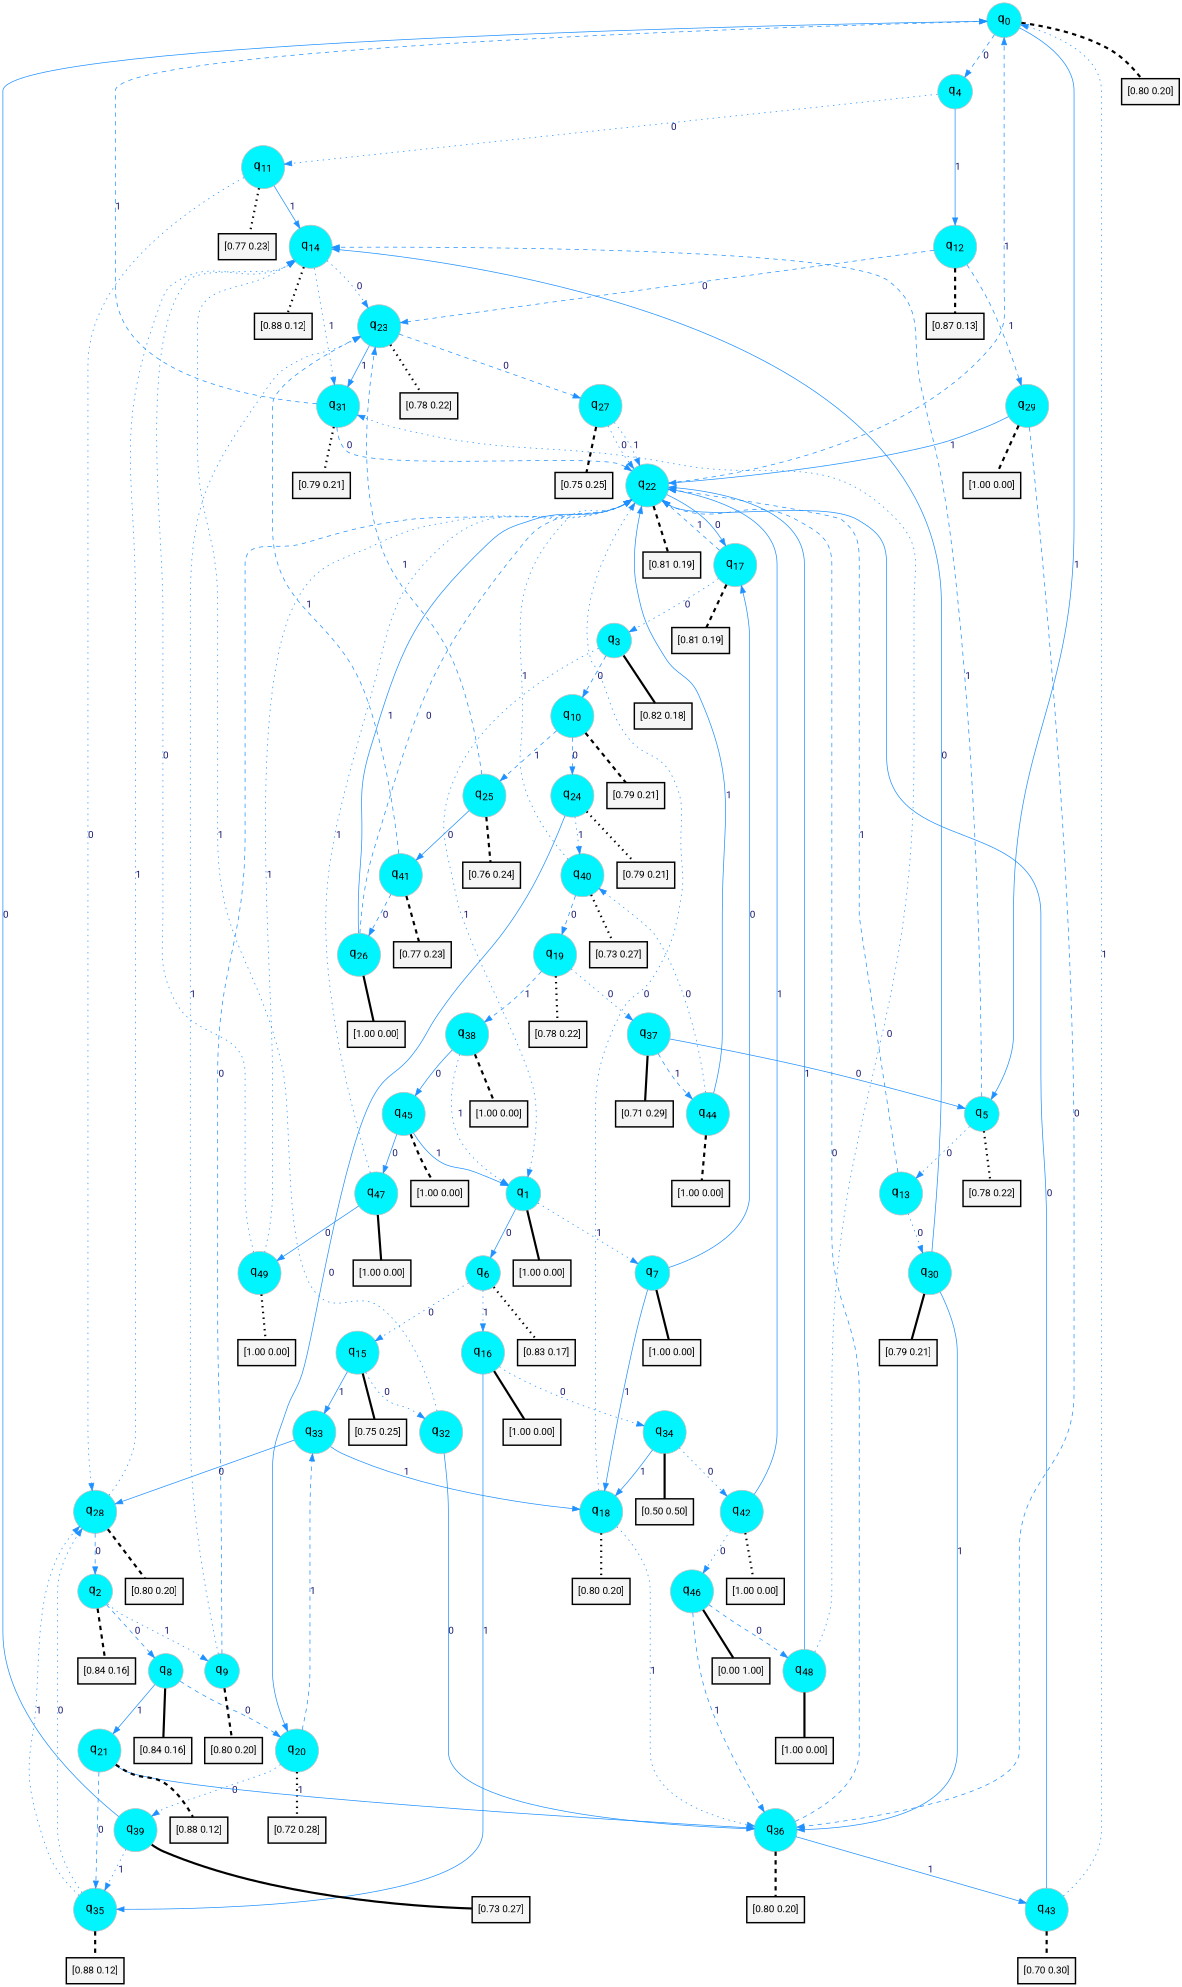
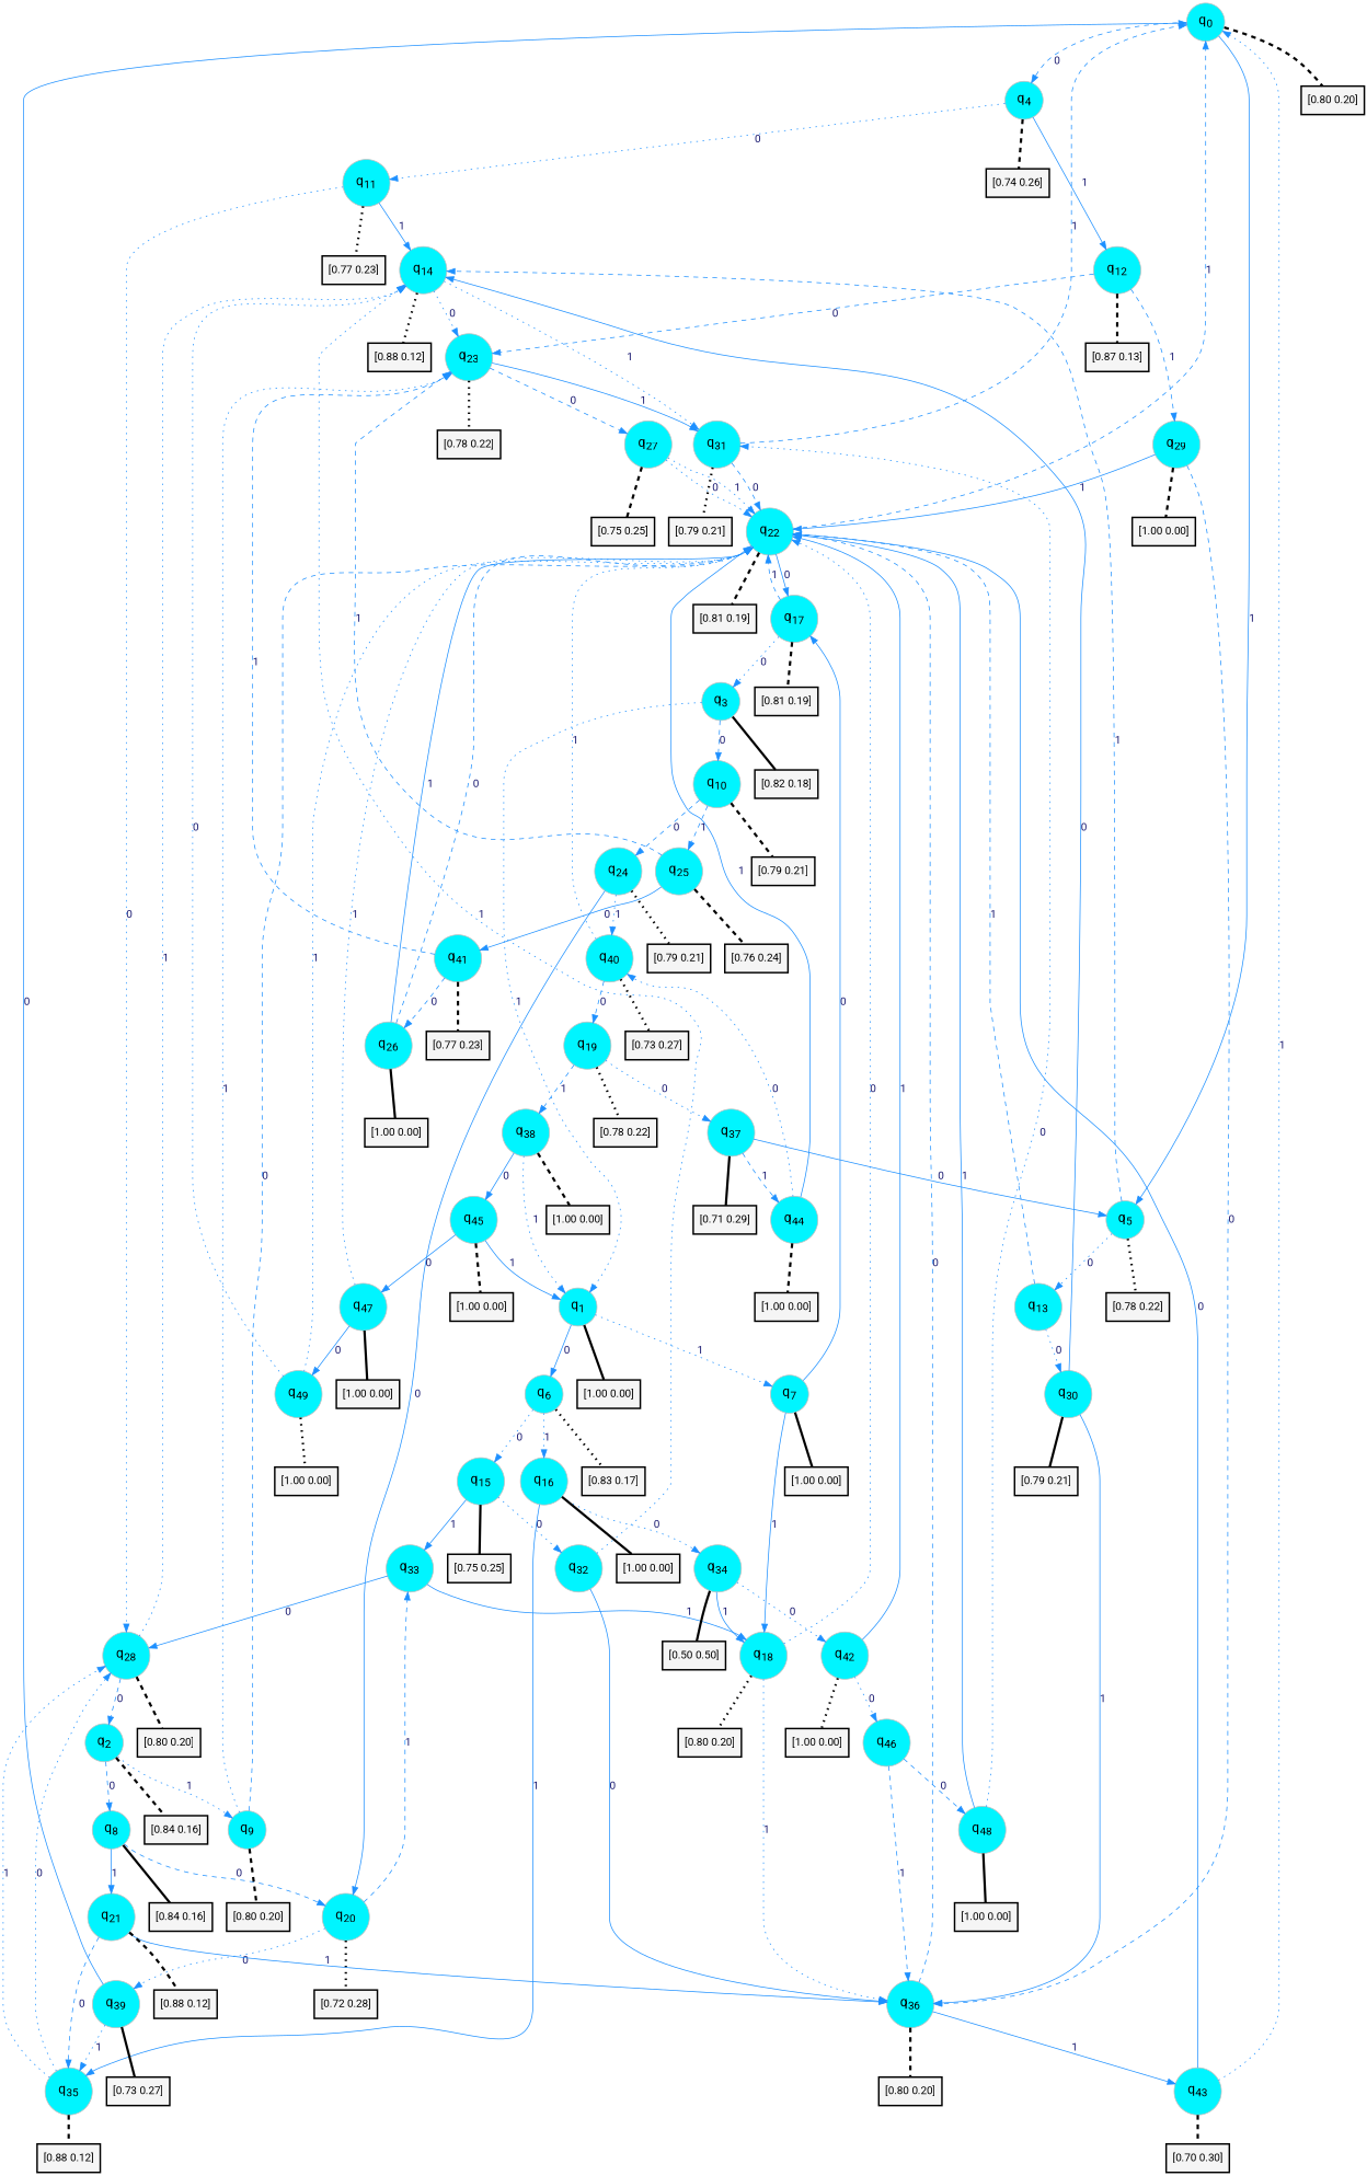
  digraph {
    fontname=Roboto
    rankdir=TD
    node [color=gray fillcolor=turquoise1 fontcolor=black fontname=Roboto fontsize=16 fontweight=bold shape=circle style=filled]
    edge [arrowsize=1 color=dodgerblue1 fontcolor=midnightblue fontname=Roboto fontweight=bold penwidth=1 style=dashed weight=20]
    n1 [label=<q<SUB>0</SUB>>]
    n2 [label=<q<SUB>4</SUB>>]
    n3 [label=<q<SUB>5</SUB>>]
    n4 [color=black fillcolor=whitesmoke fontsize=14 label="[0.80 0.20]" penwidth=2 shape=box]
    n5 [label=<q<SUB>11</SUB>>]
    n6 [label=<q<SUB>12</SUB>>]
+   n7 [color=black fillcolor=whitesmoke fontsize=14 label="[0.74 0.26]" penwidth=2 shape=box]
    n8 [label=<q<SUB>13</SUB>>]
    n9 [label=<q<SUB>14</SUB>>]
    n10 [color=black fillcolor=whitesmoke fontsize=14 label="[0.78 0.22]" penwidth=2 shape=box]
    n11 [label=<q<SUB>1</SUB>>]
    n12 [label=<q<SUB>6</SUB>>]
    n13 [label=<q<SUB>7</SUB>>]
    n14 [color=black fillcolor=whitesmoke fontsize=14 label="[1.00 0.00]" penwidth=2 shape=box]
    n15 [label=<q<SUB>15</SUB>>]
    n16 [label=<q<SUB>16</SUB>>]
    n17 [color=black fillcolor=whitesmoke fontsize=14 label="[0.83 0.17]" penwidth=2 shape=box]
    n18 [label=<q<SUB>17</SUB>>]
    n19 [label=<q<SUB>18</SUB>>]
    n20 [color=black fillcolor=whitesmoke fontsize=14 label="[1.00 0.00]" penwidth=2 shape=box]
    n21 [label=<q<SUB>2</SUB>>]
    n22 [label=<q<SUB>8</SUB>>]
    n23 [label=<q<SUB>9</SUB>>]
    n24 [color=black fillcolor=whitesmoke fontsize=14 label="[0.84 0.16]" penwidth=2 shape=box]
    n25 [label=<q<SUB>20</SUB>>]
    n26 [label=<q<SUB>21</SUB>>]
    n27 [color=black fillcolor=whitesmoke fontsize=14 label="[0.84 0.16]" penwidth=2 shape=box]
    n28 [label=<q<SUB>22</SUB>>]
    n29 [label=<q<SUB>23</SUB>>]
    n30 [color=black fillcolor=whitesmoke fontsize=14 label="[0.80 0.20]" penwidth=2 shape=box]
    n31 [label=<q<SUB>3</SUB>>]
    n32 [label=<q<SUB>10</SUB>>]
    n33 [color=black fillcolor=whitesmoke fontsize=14 label="[0.82 0.18]" penwidth=2 shape=box]
    n34 [label=<q<SUB>24</SUB>>]
    n35 [label=<q<SUB>25</SUB>>]
    n36 [color=black fillcolor=whitesmoke fontsize=14 label="[0.79 0.21]" penwidth=2 shape=box]
    n37 [label=<q<SUB>28</SUB>>]
    n38 [color=black fillcolor=whitesmoke fontsize=14 label="[0.77 0.23]" penwidth=2 shape=box]
    n39 [label=<q<SUB>29</SUB>>]
    n40 [color=black fillcolor=whitesmoke fontsize=14 label="[0.87 0.13]" penwidth=2 shape=box]
    n41 [label=<q<SUB>30</SUB>>]
    n42 [label=<q<SUB>31</SUB>>]
    n43 [color=black fillcolor=whitesmoke fontsize=14 label="[0.88 0.12]" penwidth=2 shape=box]
    n44 [label=<q<SUB>32</SUB>>]
    n45 [label=<q<SUB>33</SUB>>]
    n46 [color=black fillcolor=whitesmoke fontsize=14 label="[0.75 0.25]" penwidth=2 shape=box]
    n47 [label=<q<SUB>34</SUB>>]
    n48 [label=<q<SUB>35</SUB>>]
    n49 [color=black fillcolor=whitesmoke fontsize=14 label="[1.00 0.00]" penwidth=2 shape=box]
    n50 [color=black fillcolor=whitesmoke fontsize=14 label="[0.81 0.19]" penwidth=2 shape=box]
    n51 [label=<q<SUB>36</SUB>>]
    n52 [color=black fillcolor=whitesmoke fontsize=14 label="[0.80 0.20]" penwidth=2 shape=box]
    n53 [label=<q<SUB>39</SUB>>]
    n54 [color=black fillcolor=whitesmoke fontsize=14 label="[0.72 0.28]" penwidth=2 shape=box]
    n55 [color=black fillcolor=whitesmoke fontsize=14 label="[0.88 0.12]" penwidth=2 shape=box]
    n56 [color=black fillcolor=whitesmoke fontsize=14 label="[0.81 0.19]" penwidth=2 shape=box]
    n57 [label=<q<SUB>27</SUB>>]
    n58 [color=black fillcolor=whitesmoke fontsize=14 label="[0.78 0.22]" penwidth=2 shape=box]
    n59 [label=<q<SUB>40</SUB>>]
    n60 [color=black fillcolor=whitesmoke fontsize=14 label="[0.79 0.21]" penwidth=2 shape=box]
    n61 [label=<q<SUB>41</SUB>>]
    n62 [color=black fillcolor=whitesmoke fontsize=14 label="[0.76 0.24]" penwidth=2 shape=box]
    n63 [color=black fillcolor=whitesmoke fontsize=14 label="[0.80 0.20]" penwidth=2 shape=box]
    n64 [color=black fillcolor=whitesmoke fontsize=14 label="[1.00 0.00]" penwidth=2 shape=box]
    n65 [color=black fillcolor=whitesmoke fontsize=14 label="[0.79 0.21]" penwidth=2 shape=box]
    n66 [color=black fillcolor=whitesmoke fontsize=14 label="[0.79 0.21]" penwidth=2 shape=box]
    n67 [label=<q<SUB>42</SUB>>]
    n68 [color=black fillcolor=whitesmoke fontsize=14 label="[0.50 0.50]" penwidth=2 shape=box]
    n69 [color=black fillcolor=whitesmoke fontsize=14 label="[0.88 0.12]" penwidth=2 shape=box]
    n70 [label=<q<SUB>43</SUB>>]
    n71 [color=black fillcolor=whitesmoke fontsize=14 label="[0.80 0.20]" penwidth=2 shape=box]
    n72 [label=<q<SUB>19</SUB>>]
    n73 [label=<q<SUB>37</SUB>>]
    n74 [label=<q<SUB>38</SUB>>]
    n75 [color=black fillcolor=whitesmoke fontsize=14 label="[0.78 0.22]" penwidth=2 shape=box]
    n76 [label=<q<SUB>44</SUB>>]
    n77 [color=black fillcolor=whitesmoke fontsize=14 label="[0.71 0.29]" penwidth=2 shape=box]
    n78 [label=<q<SUB>45</SUB>>]
    n79 [color=black fillcolor=whitesmoke fontsize=14 label="[1.00 0.00]" penwidth=2 shape=box]
    n80 [color=black fillcolor=whitesmoke fontsize=14 label="[0.73 0.27]" penwidth=2 shape=box]
    n81 [color=black fillcolor=whitesmoke fontsize=14 label="[0.75 0.25]" penwidth=2 shape=box]
    n82 [color=black fillcolor=whitesmoke fontsize=14 label="[0.73 0.27]" penwidth=2 shape=box]
    n83 [label=<q<SUB>26</SUB>>]
    n84 [color=black fillcolor=whitesmoke fontsize=14 label="[0.77 0.23]" penwidth=2 shape=box]
    n85 [color=black fillcolor=whitesmoke fontsize=14 label="[1.00 0.00]" penwidth=2 shape=box]
    n86 [label=<q<SUB>46</SUB>>]
    n87 [color=black fillcolor=whitesmoke fontsize=14 label="[1.00 0.00]" penwidth=2 shape=box]
    n88 [color=black fillcolor=whitesmoke fontsize=14 label="[0.70 0.30]" penwidth=2 shape=box]
    n89 [color=black fillcolor=whitesmoke fontsize=14 label="[1.00 0.00]" penwidth=2 shape=box]
    n90 [label=<q<SUB>47</SUB>>]
    n91 [color=black fillcolor=whitesmoke fontsize=14 label="[1.00 0.00]" penwidth=2 shape=box]
    n92 [label=<q<SUB>48</SUB>>]
-   n93 [color=black fillcolor=whitesmoke fontsize=14 label="[0.00 1.00]" penwidth=2 shape=box]
    n94 [label=<q<SUB>49</SUB>>]
    n95 [color=black fillcolor=whitesmoke fontsize=14 label="[1.00 0.00]" penwidth=2 shape=box]
    n96 [color=black fillcolor=whitesmoke fontsize=14 label="[1.00 0.00]" penwidth=2 shape=box]
    n97 [color=black fillcolor=whitesmoke fontsize=14 label="[1.00 0.00]" penwidth=2 shape=box]
    n1 -> n2 [label=0]
    n1 -> n3 [label=1 style=solid]
    n1 -> n4 [arrowhead=none color=black penwidth=3]
    n2 -> n5 [label=0 style=dotted]
    n2 -> n6 [label=1 style=solid]
+   n2 -> n7 [arrowhead=none color=black penwidth=3]
    n3 -> n8 [label=0 style=dotted]
    n3 -> n9 [label=1]
    n3 -> n10 [arrowhead=none color=black penwidth=3 style=dotted]
    n5 -> n9 [label=1 style=solid]
    n5 -> n37 [label=0 style=dotted]
    n5 -> n38 [arrowhead=none color=black penwidth=3 style=dotted]
    n6 -> n29 [label=0]
    n6 -> n39 [label=1]
    n6 -> n40 [arrowhead=none color=black penwidth=3]
    n8 -> n28 [label=1]
    n8 -> n41 [label=0 style=dotted]
    n9 -> n29 [label=0 style=dotted]
    n9 -> n42 [label=1 style=dotted]
    n9 -> n43 [arrowhead=none color=black penwidth=3 style=dotted]
    n11 -> n12 [label=0 style=solid]
    n11 -> n13 [label=1 style=dotted]
    n11 -> n14 [arrowhead=none color=black penwidth=3 style=solid]
    n12 -> n15 [label=0 style=dotted]
    n12 -> n16 [label=1 style=dotted]
    n12 -> n17 [arrowhead=none color=black penwidth=3 style=dotted]
    n13 -> n18 [label=0 style=solid]
    n13 -> n19 [label=1 style=solid]
    n13 -> n20 [arrowhead=none color=black penwidth=3 style=solid]
    n15 -> n44 [label=0 style=dotted]
    n15 -> n45 [label=1 style=solid]
    n15 -> n46 [arrowhead=none color=black penwidth=3 style=solid]
    n16 -> n47 [label=0 style=dotted]
    n16 -> n48 [label=1 style=solid]
    n16 -> n49 [arrowhead=none color=black penwidth=3 style=solid]
    n18 -> n28 [label=1]
    n18 -> n31 [label=0 style=dotted]
    n18 -> n50 [arrowhead=none color=black penwidth=3]
    n19 -> n28 [label=0 style=dotted]
    n19 -> n51 [label=1 style=dotted]
    n19 -> n52 [arrowhead=none color=black penwidth=3 style=dotted]
    n21 -> n22 [label=0]
    n21 -> n23 [label=1 style=dotted]
    n21 -> n24 [arrowhead=none color=black penwidth=3]
    n22 -> n25 [label=0]
    n22 -> n26 [label=1 style=solid]
    n22 -> n27 [arrowhead=none color=black penwidth=3 style=solid]
    n23 -> n28 [label=0]
    n23 -> n29 [label=1 style=dotted]
    n23 -> n30 [arrowhead=none color=black penwidth=3]
    n25 -> n45 [label=1]
    n25 -> n53 [label=0 style=dotted]
    n25 -> n54 [arrowhead=none color=black penwidth=3 style=dotted]
    n26 -> n48 [label=0]
    n26 -> n51 [label=1 style=solid]
    n26 -> n55 [arrowhead=none color=black penwidth=3]
    n28 -> n1 [label=1]
    n28 -> n18 [label=0 style=solid]
    n28 -> n56 [arrowhead=none color=black penwidth=3]
    n29 -> n42 [label=1 style=solid]
    n29 -> n57 [label=0]
    n29 -> n58 [arrowhead=none color=black penwidth=3 style=dotted]
    n31 -> n11 [label=1 style=dotted]
    n31 -> n32 [label=0]
    n31 -> n33 [arrowhead=none color=black penwidth=3 style=solid]
    n32 -> n34 [label=0]
    n32 -> n35 [label=1]
    n32 -> n36 [arrowhead=none color=black penwidth=3]
    n34 -> n25 [label=0 style=solid]
    n34 -> n59 [label=1 style=dotted]
    n34 -> n60 [arrowhead=none color=black penwidth=3 style=dotted]
    n35 -> n29 [label=1]
    n35 -> n61 [label=0 style=solid]
    n35 -> n62 [arrowhead=none color=black penwidth=3]
    n37 -> n9 [label=1 style=dotted]
    n37 -> n21 [label=0]
    n37 -> n63 [arrowhead=none color=black penwidth=3]
    n39 -> n28 [label=1 style=solid]
    n39 -> n51 [label=0]
    n39 -> n64 [arrowhead=none color=black penwidth=3]
    n41 -> n9 [label=0 style=solid]
    n41 -> n51 [label=1 style=solid]
    n41 -> n65 [arrowhead=none color=black penwidth=3 style=solid]
    n42 -> n1 [label=1]
    n42 -> n28 [label=0]
    n42 -> n66 [arrowhead=none color=black penwidth=3 style=dotted]
    n44 -> n9 [label=1 style=dotted]
    n44 -> n51 [label=0 style=solid]
    n45 -> n19 [label=1 style=solid]
    n45 -> n37 [label=0 style=solid]
    n47 -> n19 [label=1 style=solid]
    n47 -> n67 [label=0 style=dotted]
    n47 -> n68 [arrowhead=none color=black penwidth=3 style=solid]
    n48 -> n37 [label=0 style=dotted]
    n48 -> n37 [label=1 style=dotted]
    n48 -> n69 [arrowhead=none color=black penwidth=3]
    n51 -> n28 [label=0]
    n51 -> n70 [label=1 style=solid]
    n51 -> n71 [arrowhead=none color=black penwidth=3]
    n53 -> n1 [label=0 style=solid]
    n53 -> n48 [label=1 style=dotted]
    n53 -> n80 [arrowhead=none color=black penwidth=3 style=solid]
    n57 -> n28 [label=0 style=dotted]
    n57 -> n28 [label=1 style=dotted]
    n57 -> n81 [arrowhead=none color=black penwidth=3]
    n59 -> n28 [label=1 style=dotted]
    n59 -> n72 [label=0]
    n59 -> n82 [arrowhead=none color=black penwidth=3 style=dotted]
    n61 -> n29 [label=1]
    n61 -> n83 [label=0]
    n61 -> n84 [arrowhead=none color=black penwidth=3]
    n67 -> n28 [label=1 style=solid]
    n67 -> n86 [label=0 style=dotted]
    n67 -> n87 [arrowhead=none color=black penwidth=3 style=dotted]
    n70 -> n1 [label=1 style=dotted]
    n70 -> n28 [label=0 style=solid]
    n70 -> n88 [arrowhead=none color=black penwidth=3]
    n72 -> n73 [label=0 style=dotted]
    n72 -> n74 [label=1]
    n72 -> n75 [arrowhead=none color=black penwidth=3 style=dotted]
    n73 -> n3 [label=0 style=solid]
    n73 -> n76 [label=1]
    n73 -> n77 [arrowhead=none color=black penwidth=3 style=solid]
    n74 -> n11 [label=1 style=dotted]
    n74 -> n78 [label=0 style=solid]
    n74 -> n79 [arrowhead=none color=black penwidth=3]
    n76 -> n28 [label=1 style=solid]
    n76 -> n59 [label=0 style=dotted]
    n76 -> n89 [arrowhead=none color=black penwidth=3]
    n78 -> n11 [label=1 style=solid]
    n78 -> n90 [label=0 style=solid]
    n78 -> n91 [arrowhead=none color=black penwidth=3]
    n83 -> n28 [label=0]
    n83 -> n28 [label=1 style=solid]
    n83 -> n85 [arrowhead=none color=black penwidth=3 style=solid]
    n86 -> n51 [label=1]
    n86 -> n92 [label=0]
-   n86 -> n93 [arrowhead=none color=black penwidth=3 style=solid]
    n90 -> n28 [label=1 style=dotted]
    n90 -> n94 [label=0 style=solid]
    n90 -> n95 [arrowhead=none color=black penwidth=3 style=solid]
    n92 -> n28 [label=1 style=solid]
    n92 -> n42 [label=0 style=dotted]
    n92 -> n96 [arrowhead=none color=black penwidth=3 style=solid]
    n94 -> n9 [label=0 style=dotted]
    n94 -> n28 [label=1 style=dotted]
    n94 -> n97 [arrowhead=none color=black penwidth=3 style=dotted]
  }
